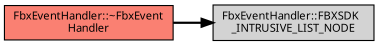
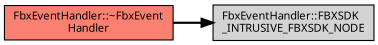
  digraph {
    rankdir=LR
    fontname="Noto Sans"
    node [color=black fontname="Noto Sans" fontsize=10 shape=record style=filled]
    n1 [fillcolor=salmon fontcolor=black height=0.2 label="FbxEventHandler::~FbxEvent\lHandler" width=0.4]
-   n2 [fillcolor=lightgrey height=0.2 label="FbxEventHandler::FBXSDK\l_INTRUSIVE_LIST_NODE" width=0.4]
+   n2 [fillcolor=lightgrey height=0.2 label="FbxEventHandler::FBXSDK\l_INTRUSIVE_FBXSDK_NODE" width=0.4]
    n1 -> n2 [color=black fontname="Noto Sans" fontsize=10 labelfontname=Helvetica labelfontsize=10 style=bold]
  }
